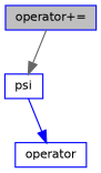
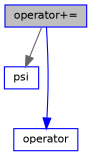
  digraph {
    rankdir=TB
    node [color=blue fontname=Helvetica fontsize=10 shape=record]
    edge [fontname=Helvetica fontsize=10 labelfontname=Helvetica labelfontsize=10 style=solid]
    n1 [fillcolor=grey75 fontcolor=black height=0.2 label="operator+=" style=filled width=0.4]
    n2 [height=0.2 label=psi width=0.4]
    n3 [height=0.2 label=operator width=0.4]
    n1 -> n2 [color=gray40]
-   n2 -> n3 [color=blue]
+   n1 -> n3 [color=blue]
  }
